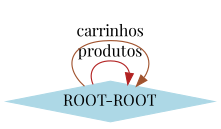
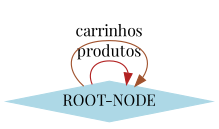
  digraph {
    fontsize=12
    rankdir=LR
    fontname="Playfair Display"
    edge [fontname="Playfair Display"]
-   "ROOT-NODE" [color=lightblue shape=diamond style="filled, solid" fontname="Playfair Display" label="ROOT-ROOT"]
+   "ROOT-NODE" [color=lightblue shape=diamond style="filled, solid" fontname="Playfair Display"]
    subgraph cluster_1 {
      color=lightgrey
      label=num_carrinho
      style=filled
    }
    subgraph cluster_2 {
      color=lightgrey
      label=produto
      style=filled
    }
    "ROOT-NODE" -> "ROOT-NODE" [color=firebrick label=produtos]
    "ROOT-NODE" -> "ROOT-NODE" [color=sienna label=carrinhos]
  }
